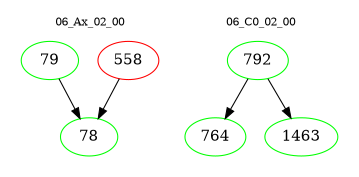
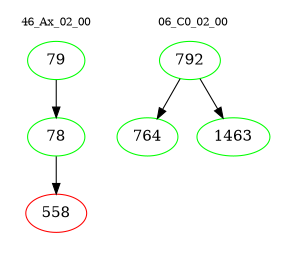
  digraph {
    node [color=green]
    edge [color=black]
    n1 [label=78]
    n2 [color=red label=558]
    n3 [label=79]
    n4 [label=792]
    n5 [label=764]
    n6 [label=1463]
    subgraph cluster_1 {
      color=white
      fontsize=10
-     label="06_Ax_02_00"
+     label="46_Ax_02_00"
      n1
      n2
      n3
    }
    subgraph cluster_2 {
      color=white
      fontsize=10
      label="06_C0_02_00"
      n4
      n5
      n6
    }
-   n2 -> n1
+   n1 -> n2
    n3 -> n1
    n4 -> n5
    n4 -> n6
  }
